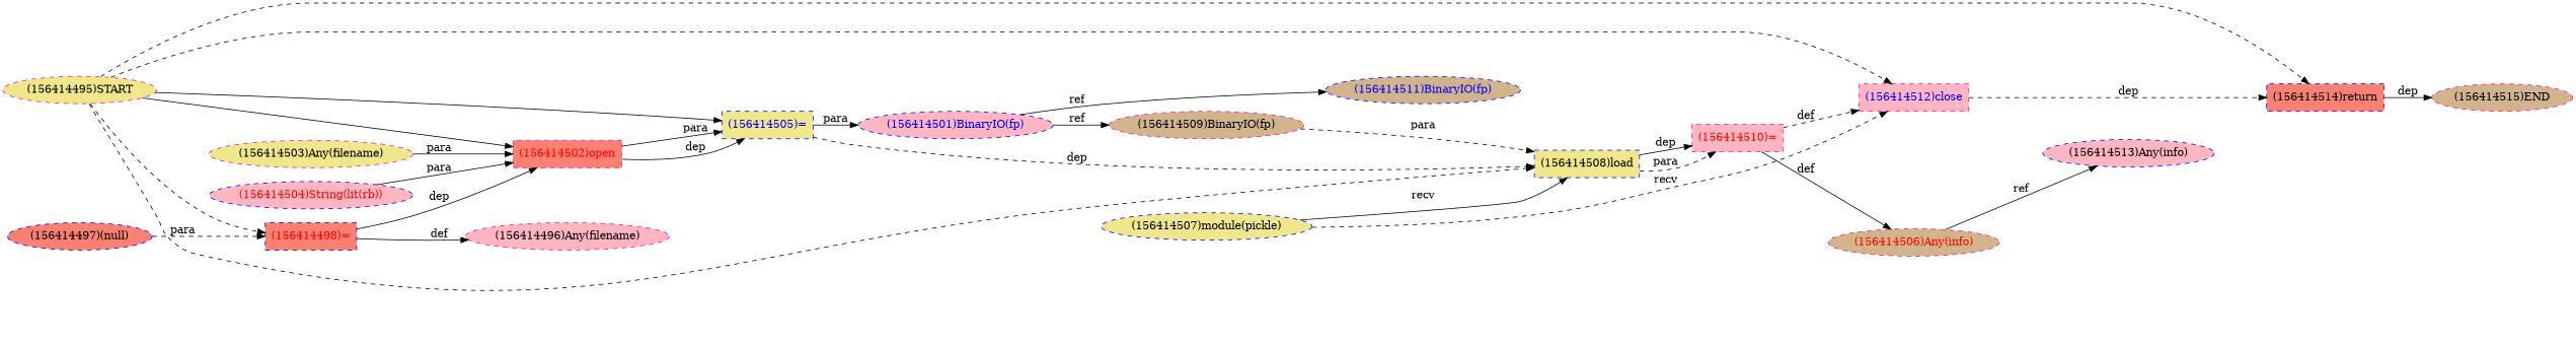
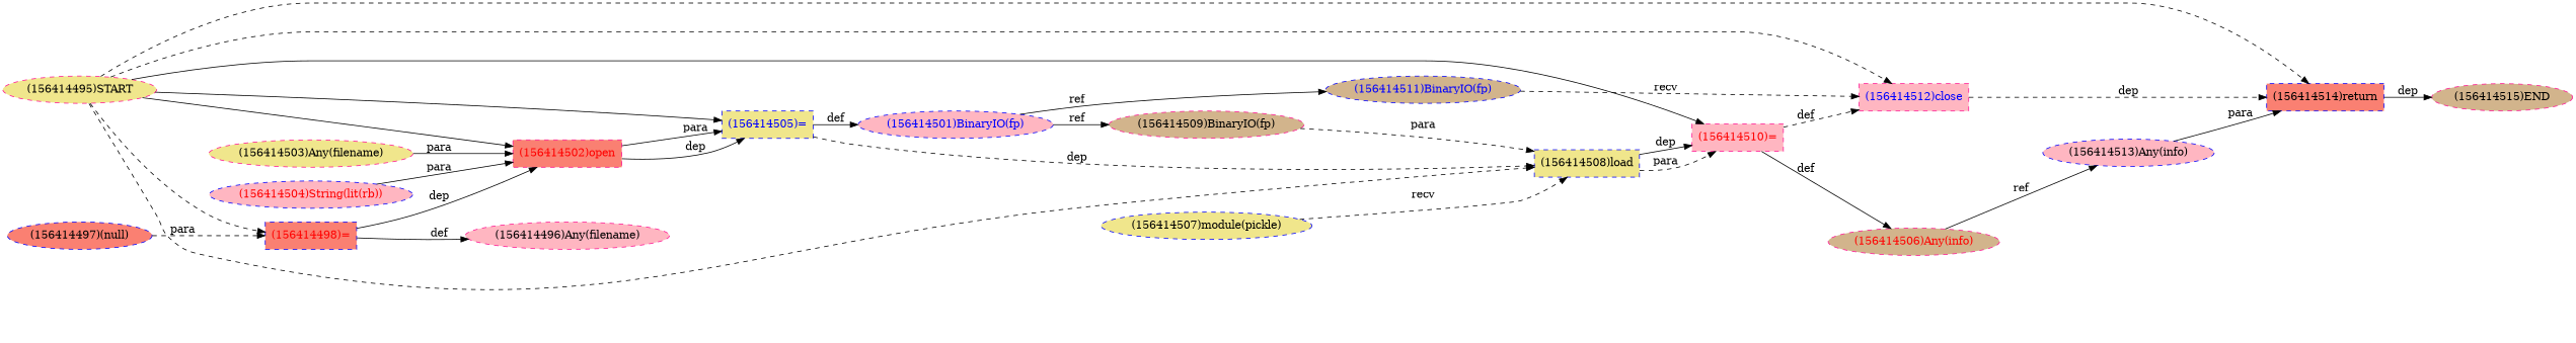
  digraph {
    rankdir=LR
    node [color=blue fillcolor=lightpink style="dashed,filled" shape=ellipse]
    edge [style=solid]
    n1 [color=deeppink fillcolor=khaki label="(156414495)START" shape=""]
    n2 [color=deeppink fontcolor=blue label="(156414512)close" shape=box]
    n3 [fillcolor=salmon label="(156414514)return" shape=box]
    n4 [fillcolor=khaki fontcolor=blue label="(156414505)=" shape=box]
    n5 [fillcolor=salmon fontcolor=red label="(156414498)=" shape=box]
    n6 [color=deeppink fillcolor=salmon fontcolor=red label="(156414502)open" shape=box]
    n7 [fillcolor=khaki label="(156414508)load" shape=box]
    n8 [color=deeppink fontcolor=red label="(156414510)=" shape=box]
    n9 [color=deeppink fillcolor=tan label="(156414515)END" shape=""]
    n10 [fontcolor=blue label="(156414501)BinaryIO(fp)"]
    n11 [color=deeppink label="(156414496)Any(filename)"]
    n12 [color=deeppink fillcolor=tan fontcolor=red label="(156414506)Any(info)"]
    n13 [fillcolor=tan fontcolor=blue label="(156414511)BinaryIO(fp)"]
    n14 [fillcolor=khaki label="(156414507)module(pickle)"]
    n15 [fillcolor=salmon label="(156414497)(null)"]
    n16 [color=deeppink fillcolor=tan label="(156414509)BinaryIO(fp)"]
    n17 [color=deeppink fillcolor=khaki label="(156414503)Any(filename)"]
    n18 [fontcolor=red label="(156414504)String(lit(rb))"]
    n19 [label="(156414513)Any(info)"]
    n1 -> n2 [style=dashed]
    n1 -> n3 [style=dashed]
    n1 -> n4
    n1 -> n5 [style=dashed]
    n1 -> n6
    n1 -> n7 [style=dashed]
+   n1 -> n8
    n2 -> n3 [label=dep style=dashed]
    n3 -> n9 [label=dep]
    n4 -> n7 [label=dep style=dashed]
-   n4 -> n10 [label=para]
+   n4 -> n10 [label=def]
    n5 -> n6 [label=dep]
    n5 -> n11 [label=def]
    n6 -> n4 [label=dep]
    n6 -> n4 [label=para]
    n7 -> n8 [label=dep]
    n7 -> n8 [label=para style=dashed]
    n8 -> n2 [label=def style=dashed]
    n8 -> n12 [label=def]
    n10 -> n13 [label=ref]
    n10 -> n16 [label=ref]
    n12 -> n19 [label=ref]
-   n14 -> n2 [label=recv style=dashed]
-   n14 -> n7 [label=recv]
+   n13 -> n2 [label=recv style=dashed]
+   n14 -> n7 [label=recv style=dashed]
    n15 -> n5 [label=para style=dashed]
    n16 -> n7 [label=para style=dashed]
    n17 -> n6 [label=para]
    n18 -> n6 [label=para]
+   n19 -> n3 [label=para]
  }
